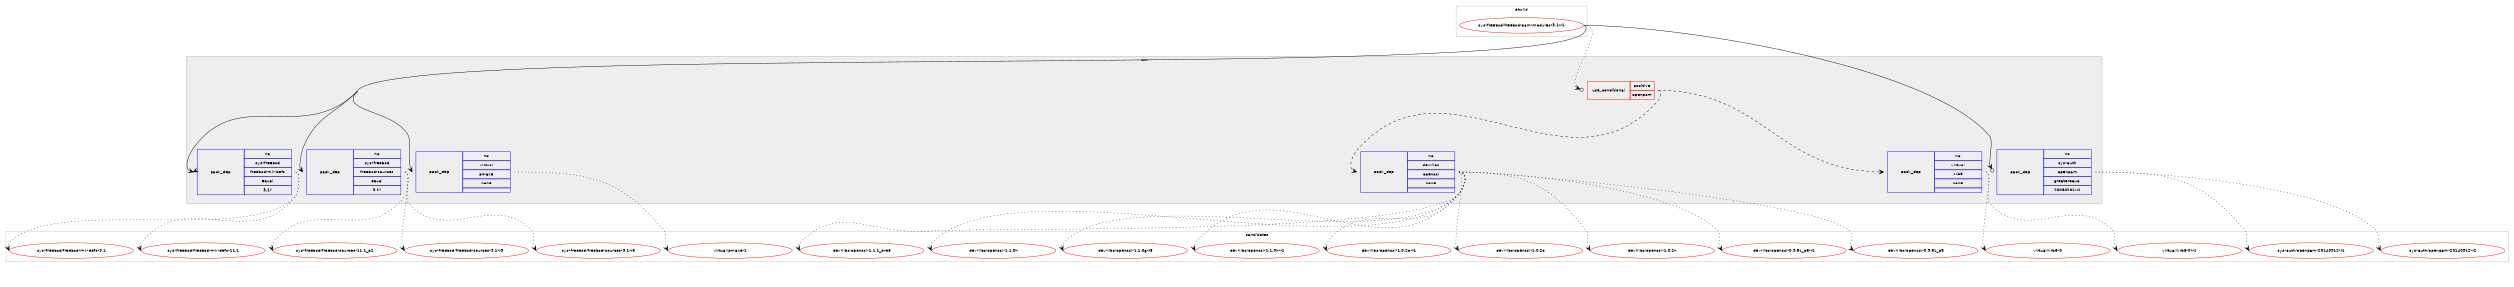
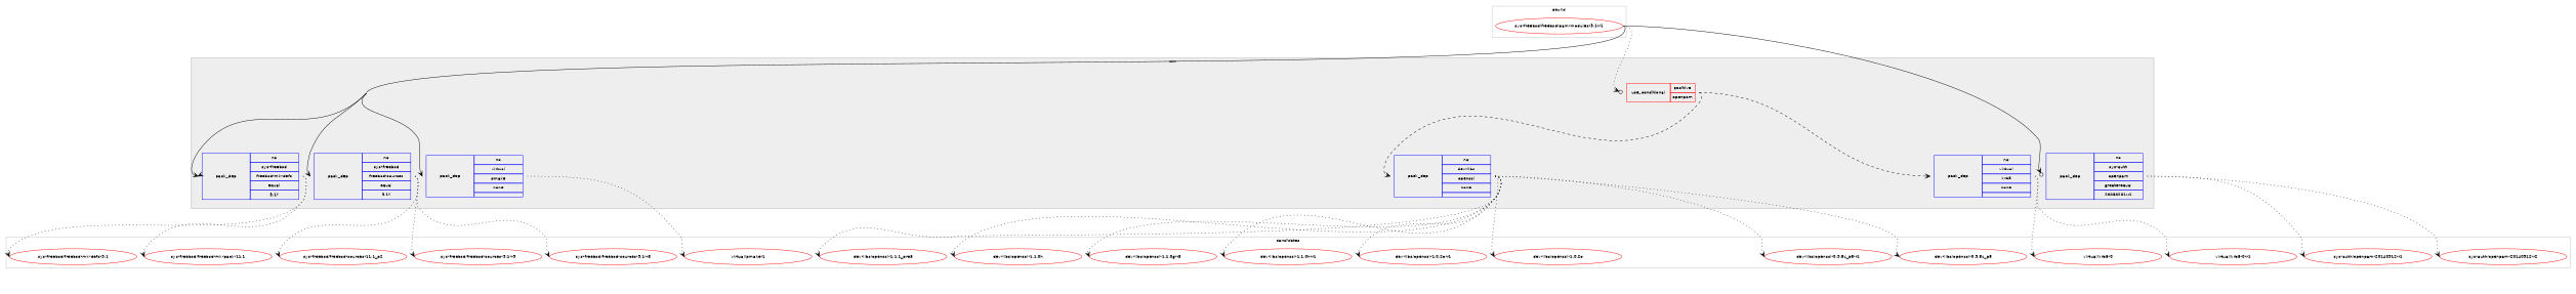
  digraph {
    compound=true
    concentrate=true
    fontname=Helvetica
    fontsize=10
    newrank=true
    rankdir=TB
    ranksep=1.5
    node [color=red fontname=Helvetica fontsize=10]
    edge [arrowhead=vee headport=w style=dotted tailport=e weight=100]
    n1 [label="sys-freebsd/freebsd-pam-modules-9.1-r1" width=4]
    n2 [color=blue label=<<TABLE BORDER="0" CELLBORDER="1" CELLSPACING="0" CELLPADDING="4" WIDTH="220"><TR><TD ROWSPAN="6" CELLPADDING="30">pack_dep</TD></TR><TR><TD WIDTH="110">no</TD></TR><TR><TD>sys-freebsd</TD></TR><TR><TD>freebsd-mk-defs</TD></TR><TR><TD>equal</TD></TR><TR><TD>9.1*</TD></TR></TABLE>> shape=none]
    n3 [color=blue label=<<TABLE BORDER="0" CELLBORDER="1" CELLSPACING="0" CELLPADDING="4" WIDTH="220"><TR><TD ROWSPAN="6" CELLPADDING="30">pack_dep</TD></TR><TR><TD WIDTH="110">no</TD></TR><TR><TD>sys-freebsd</TD></TR><TR><TD>freebsd-sources</TD></TR><TR><TD>equal</TD></TR><TR><TD>9.1*</TD></TR></TABLE>> shape=none]
    n4 [color=blue label=<<TABLE BORDER="0" CELLBORDER="1" CELLSPACING="0" CELLPADDING="4" WIDTH="220"><TR><TD ROWSPAN="6" CELLPADDING="30">pack_dep</TD></TR><TR><TD WIDTH="110">no</TD></TR><TR><TD>virtual</TD></TR><TR><TD>pmake</TD></TR><TR><TD>none</TD></TR><TR><TD></TD></TR></TABLE>> shape=none]
    n5 [color=blue label=<<TABLE BORDER="0" CELLBORDER="1" CELLSPACING="0" CELLPADDING="4" WIDTH="220"><TR><TD ROWSPAN="6" CELLPADDING="30">pack_dep</TD></TR><TR><TD WIDTH="110">no</TD></TR><TR><TD>dev-libs</TD></TR><TR><TD>openssl</TD></TR><TR><TD>none</TD></TR><TR><TD></TD></TR></TABLE>> shape=none]
    n6 [color=blue label=<<TABLE BORDER="0" CELLBORDER="1" CELLSPACING="0" CELLPADDING="4" WIDTH="220"><TR><TD ROWSPAN="6" CELLPADDING="30">pack_dep</TD></TR><TR><TD WIDTH="110">no</TD></TR><TR><TD>virtual</TD></TR><TR><TD>krb5</TD></TR><TR><TD>none</TD></TR><TR><TD></TD></TR></TABLE>> shape=none]
    n7 [label=<<TABLE BORDER="0" CELLBORDER="1" CELLSPACING="0" CELLPADDING="4"><TR><TD ROWSPAN="3" CELLPADDING="10">use_conditional</TD></TR><TR><TD>positive</TD></TR><TR><TD>openpam</TD></TR></TABLE>> shape=none]
    n8 [color=blue label=<<TABLE BORDER="0" CELLBORDER="1" CELLSPACING="0" CELLPADDING="4" WIDTH="220"><TR><TD ROWSPAN="6" CELLPADDING="30">pack_dep</TD></TR><TR><TD WIDTH="110">no</TD></TR><TR><TD>sys-auth</TD></TR><TR><TD>openpam</TD></TR><TR><TD>greaterequal</TD></TR><TR><TD>20050201-r1</TD></TR></TABLE>> shape=none]
-   n9 [label="sys-freebsd/freebsd-mk-defs-11.1" width=4]
+   n9 [label="sys-freebsd/freebsd-mk-pack-11.1" width=4]
    n10 [label="sys-freebsd/freebsd-mk-defs-9.1" width=4]
    n11 [label="sys-freebsd/freebsd-sources-11.1_p2" width=4]
    n12 [label="sys-freebsd/freebsd-sources-9.1-r3" width=4]
    n13 [label="sys-freebsd/freebsd-sources-9.1-r9" width=4]
    n14 [label="virtual/pmake-1" width=4]
    n15 [label="dev-libs/openssl-1.1.0g-r3" width=4]
    n16 [label="dev-libs/openssl-1.1.0h" width=4]
    n17 [label="dev-libs/openssl-1.1.1_pre5" width=4]
    n18 [label="dev-libs/openssl-0.9.8z_p8" width=4]
    n19 [label="dev-libs/openssl-0.9.8z_p8-r1" width=4]
-   n20 [label="dev-libs/openssl-1.0.2n" width=4]
    n21 [label="dev-libs/openssl-1.0.2o" width=4]
    n22 [label="dev-libs/openssl-1.0.2o-r1" width=4]
    n23 [label="dev-libs/openssl-1.1.0h-r1" width=4]
    n24 [label="virtual/krb5-0" width=4]
    n25 [label="virtual/krb5-0-r1" width=4]
    n26 [label="sys-auth/openpam-20140912-r1" width=4]
    n27 [label="sys-auth/openpam-20140912-r2" width=4]
    subgraph cluster_1 {
      color=gray
      label=<<i>ebuild</i>>
      rank=same
      n1
    }
    subgraph cluster_2 {
      color=gray
      label=<<i>dependencies</i>>
      subgraph cluster_3 {
        color=gray
        fillcolor="#eeeeee"
        label=<<i>compile</i>>
        style=filled
        subgraph sub_4 {
          color=gray
          fillcolor="#eeeeee"
          label=<<i>compile</i>>
          style=filled
          n2
        }
        subgraph sub_5 {
          color=gray
          fillcolor="#eeeeee"
          label=<<i>compile</i>>
          style=filled
          n3
        }
        subgraph sub_6 {
          color=gray
          fillcolor="#eeeeee"
          label=<<i>compile</i>>
          style=filled
          n4
        }
      }
      subgraph cluster_7 {
        color=gray
        fillcolor="#eeeeee"
        label=<<i>compile and run</i>>
        style=filled
        subgraph sub_8 {
          color=gray
          fillcolor="#eeeeee"
          label=<<i>compile and run</i>>
          style=filled
          n7
          subgraph sub_9 {
            color=gray
            fillcolor="#eeeeee"
            label=<<i>compile and run</i>>
            style=filled
            n5
          }
          subgraph sub_10 {
            color=gray
            fillcolor="#eeeeee"
            label=<<i>compile and run</i>>
            style=filled
            n6
          }
        }
        subgraph sub_11 {
          color=gray
          fillcolor="#eeeeee"
          label=<<i>compile and run</i>>
          style=filled
          n8
        }
      }
      subgraph cluster_12 {
        color=gray
        fillcolor="#eeeeee"
        label=<<i>run</i>>
        style=filled
      }
    }
    subgraph cluster_13 {
      color=gray
      label=<<i>candidates</i>>
      rank=same
      subgraph sub_14 {
        color=black
        label=<<i>candidates</i>>
        nodesep=1
        rank=same
        n9
        n10
      }
      subgraph sub_15 {
        color=black
        label=<<i>candidates</i>>
        nodesep=1
        rank=same
        n11
        n12
        n13
      }
      subgraph sub_16 {
        color=black
        label=<<i>candidates</i>>
        nodesep=1
        rank=same
        n14
      }
      subgraph sub_17 {
        color=black
        label=<<i>candidates</i>>
        nodesep=1
        rank=same
        n15
        n16
        n17
        n18
        n19
-       n20
        n21
        n22
        n23
      }
      subgraph sub_18 {
        color=black
        label=<<i>candidates</i>>
        nodesep=1
        rank=same
        n24
        n25
      }
      subgraph sub_19 {
        color=black
        label=<<i>candidates</i>>
        nodesep=1
        rank=same
        n26
        n27
      }
    }
    n1 -> n2 [style=solid weight=20]
    n1 -> n3 [style=solid weight=20]
    n1 -> n4 [style=solid weight=20]
    n1 -> n7 [arrowhead=odotvee weight=20]
    n1 -> n8 [arrowhead=odotvee style=solid weight=20]
    n2 -> n9
    n2 -> n10
    n3 -> n11
    n3 -> n12
    n3 -> n13
    n4 -> n14
    n5 -> n15
    n5 -> n16
    n5 -> n17
    n5 -> n18
    n5 -> n19
-   n5 -> n20
    n5 -> n21
    n5 -> n22
    n5 -> n23
    n6 -> n24
    n6 -> n25
    n7 -> n5 [style=dashed weight=20]
    n7 -> n6 [style=dashed weight=20]
    n8 -> n26
    n8 -> n27
  }
